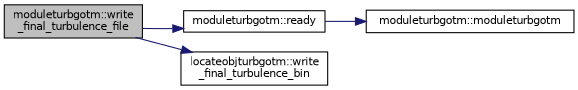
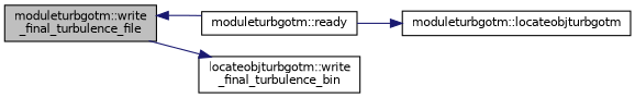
  digraph {
    rankdir=LR
    node [color=black fillcolor=white fontname=Helvetica fontsize=10 shape=record style=filled]
    edge [color=midnightblue fontname=Helvetica fontsize=10 labelfontname=Helvetica labelfontsize=10 style=solid]
    n1 [fillcolor=grey75 fontcolor=black height=0.2 label="moduleturbgotm::write\l_final_turbulence_file" width=0.4]
    n2 [height=0.2 label="moduleturbgotm::ready" width=0.4]
    n3 [height=0.2 label="locateobjturbgotm::write\l_final_turbulence_bin" width=0.4]
-   n4 [height=0.2 label="moduleturbgotm::moduleturbgotm" width=0.4]
-   n1 -> n2
+   n4 [height=0.2 label="moduleturbgotm::locateobjturbgotm" width=0.4]
+   n2 -> n1
    n1 -> n3
    n2 -> n4
  }
